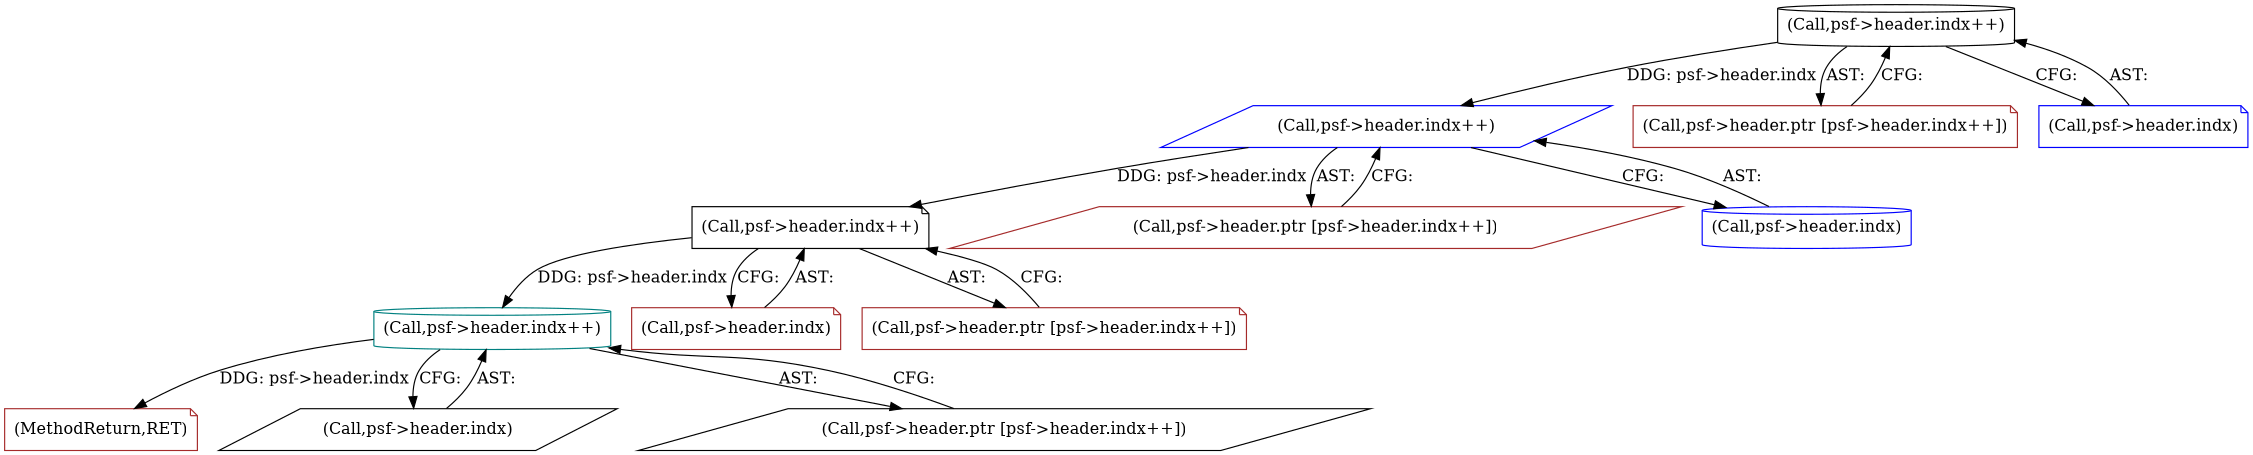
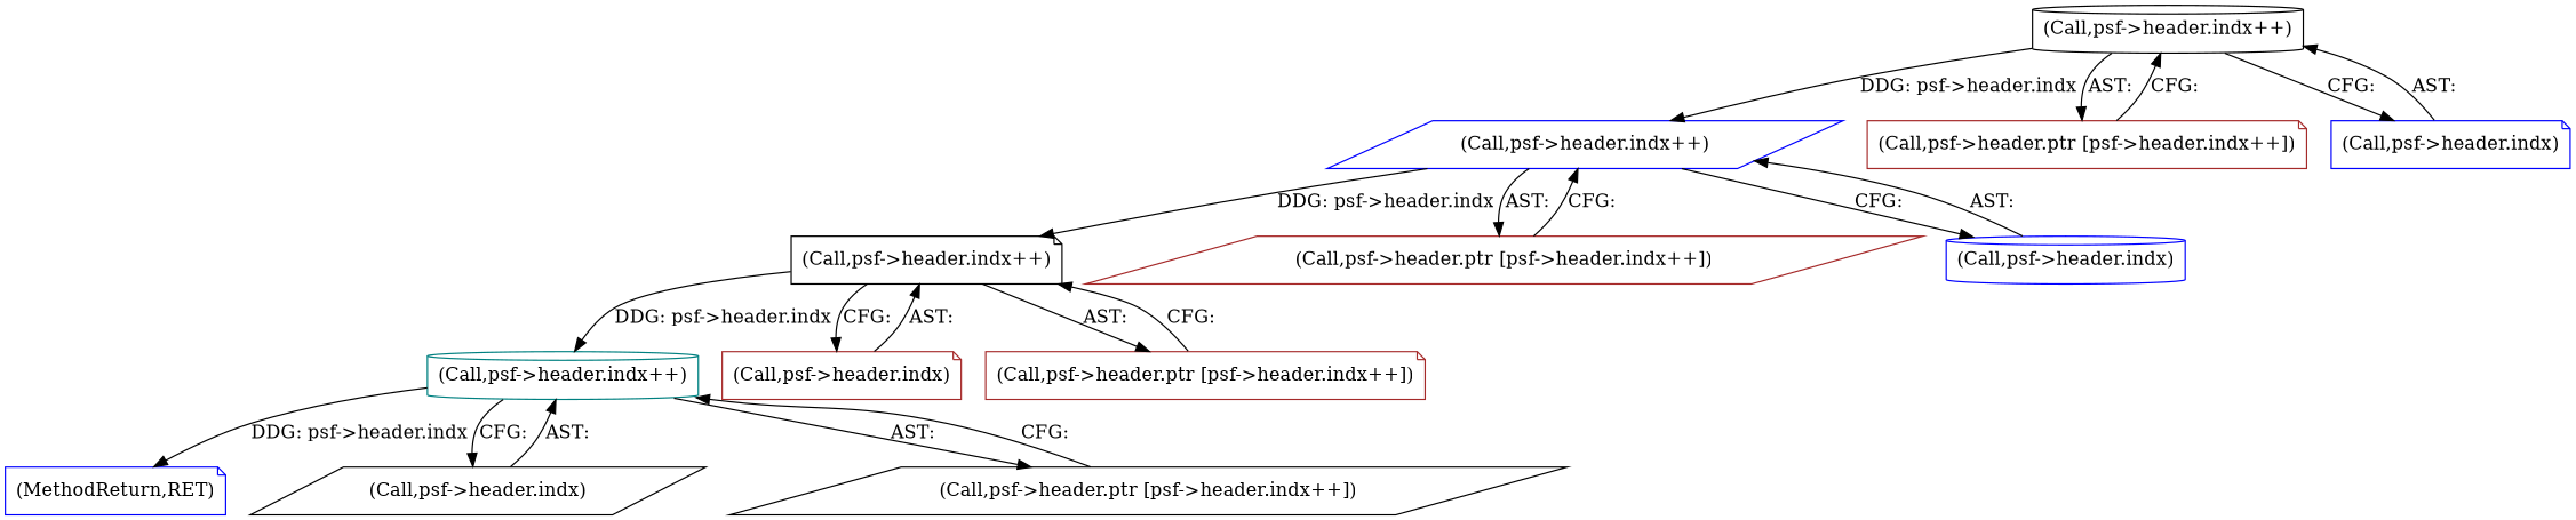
  digraph {
    node [color=brown shape=note]
    n1 [label="(Call,psf->header.indx++)" color=black]
    n2 [label="(Call,psf->header.indx++)" color=teal shape=cylinder]
    n3 [label="(Call,psf->header.indx)"]
    n4 [label="(Call,psf->header.ptr [psf->header.indx++])"]
    n5 [label="(Call,psf->header.indx++)" color=blue shape=parallelogram]
    n6 [label="(Call,psf->header.ptr [psf->header.indx++])" shape=parallelogram]
    n7 [label="(Call,psf->header.indx)" color=blue shape=cylinder]
    n8 [label="(Call,psf->header.indx++)" color=black shape=cylinder]
    n9 [label="(Call,psf->header.ptr [psf->header.indx++])"]
    n10 [label="(Call,psf->header.indx)" color=blue]
-   n11 [label="(MethodReturn,RET)"]
+   n11 [label="(MethodReturn,RET)" color=blue]
    n12 [label="(Call,psf->header.indx)" color=black shape=parallelogram]
    n13 [label="(Call,psf->header.ptr [psf->header.indx++])" color=black shape=parallelogram]
    n1 -> n2 [label="DDG: psf->header.indx"]
    n1 -> n3 [label="CFG: "]
    n1 -> n4 [label="AST: "]
    n2 -> n11 [label="DDG: psf->header.indx"]
    n2 -> n12 [label="CFG: "]
    n2 -> n13 [label="AST: "]
    n3 -> n1 [label="AST: "]
    n4 -> n1 [label="CFG: "]
    n5 -> n1 [label="DDG: psf->header.indx"]
    n5 -> n6 [label="AST: "]
    n5 -> n7 [label="CFG: "]
    n6 -> n5 [label="CFG: "]
    n7 -> n5 [label="AST: "]
    n8 -> n5 [label="DDG: psf->header.indx"]
    n8 -> n9 [label="AST: "]
    n8 -> n10 [label="CFG: "]
    n9 -> n8 [label="CFG: "]
    n10 -> n8 [label="AST: "]
    n12 -> n2 [label="AST: "]
    n13 -> n2 [label="CFG: "]
  }
